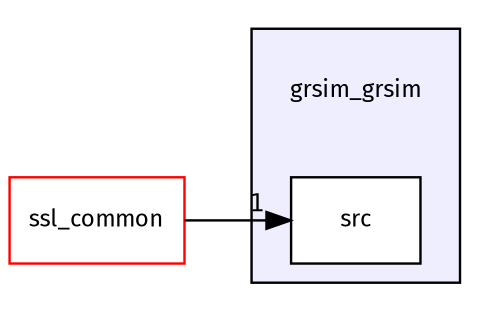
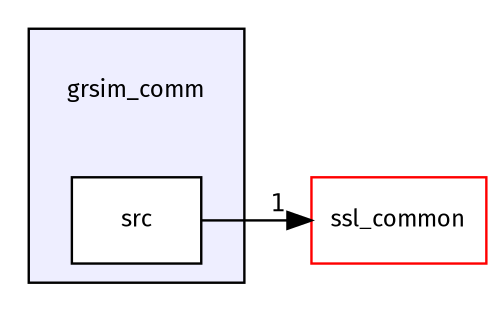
  digraph {
    compound=true
    rankdir=LR
    fontname="Fira Sans"
    node [fontname="Fira Sans" fontsize=10 shape=box fillcolor=white style=filled]
-   n1 [label=grsim_grsim shape=plaintext fillcolor="" style=""]
+   n1 [label=grsim_comm shape=plaintext fillcolor="" style=""]
    n2 [color=black label=src]
    n3 [color=red label=ssl_common]
    subgraph cluster_1 {
      bgcolor="#eeeeff"
      pencolor=black
      n1
      n2
    }
-   n3 -> n2 [headlabel=1 labeldistance=1.5 labelfontname=Helvetica labelfontsize=10 fontname="Fira Sans"]
+   n2 -> n3 [headlabel=1 labeldistance=1.5 labelfontname=Helvetica labelfontsize=10 fontname="Fira Sans"]
  }
